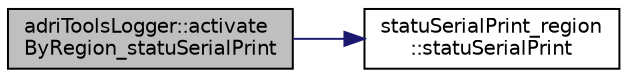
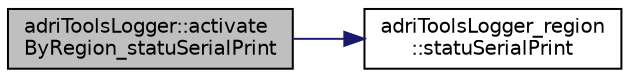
  digraph {
    rankdir=LR
    node [color=black fontname=Helvetica fontsize=10 shape=record style=filled]
    n1 [fillcolor=grey75 fontcolor=black height=0.2 label="adriToolsLogger::activate\lByRegion_statuSerialPrint" width=0.4]
-   n2 [fillcolor=white height=0.2 label="statuSerialPrint_region\l::statuSerialPrint" width=0.4]
+   n2 [fillcolor=white height=0.2 label="adriToolsLogger_region\l::statuSerialPrint" width=0.4]
    n1 -> n2 [color=midnightblue fontname=Helvetica fontsize=10 labelfontname=Helvetica labelfontsize=10 style=solid]
  }
